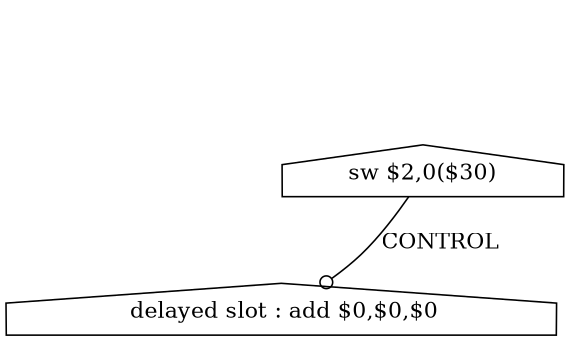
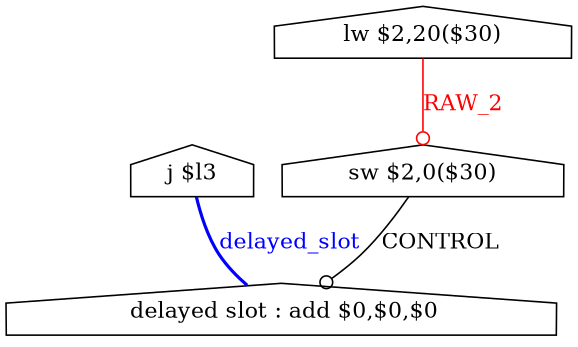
  digraph {
    node [shape=house]
    edge [arrowhead=odot]
    n1 [label=" delayed slot : add $0,$0,$0"]
+   n2 [label="j $l3"]
+   n3 [label="lw $2,20($30)"]
    n4 [label="sw $2,0($30)"]
+   n2 -> n1 [color=blue dir=none fontcolor=blue label=delayed_slot style=bold arrowhead=""]
+   n3 -> n4 [color=red fontcolor=red label=RAW_2]
    n4 -> n1 [label=CONTROL]
  }
